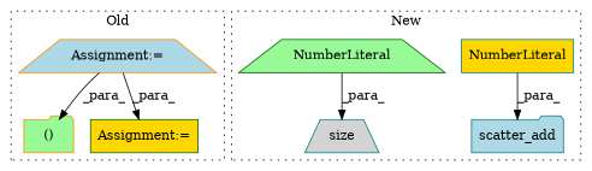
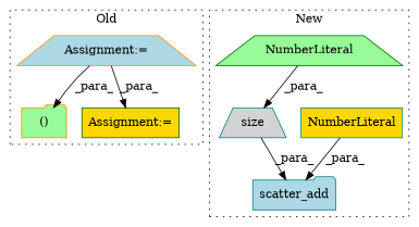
  digraph {
    node [a=7 l=1 shape=trapezium style=filled fillcolor=palegreen color=teal]
    n1 [a=106 l=44 label="()" s=532 shape=folder color=darkorange]
    n2 [label="Assignment:=" s=349 fillcolor=lightblue color=darkorange]
    n3 [label="Assignment:=" s=394 shape=box fillcolor=gold color=darkgreen]
    n4 [a=32 l="12,1" label=scatter_add s="721,749" shape=folder fillcolor=lightblue]
    n5 [a=34 label=NumberLiteral s=748 shape=box fillcolor=gold]
    n6 [a=32 l="5,1" label=size s="701,707" fillcolor=lightgrey]
    n7 [a=34 label=NumberLiteral s=706 color=darkgreen]
    subgraph cluster_1 {
      label=Old
      style=dotted
      n1
      n2
      n3
    }
    subgraph cluster_2 {
      label=New
      style=dotted
      n4
      n5
      n6
      n7
    }
    n2 -> n1 [label=_para_]
    n2 -> n3 [label=_para_]
    n5 -> n4 [label=_para_]
+   n6 -> n4 [label=_para_]
    n7 -> n6 [label=_para_]
  }
